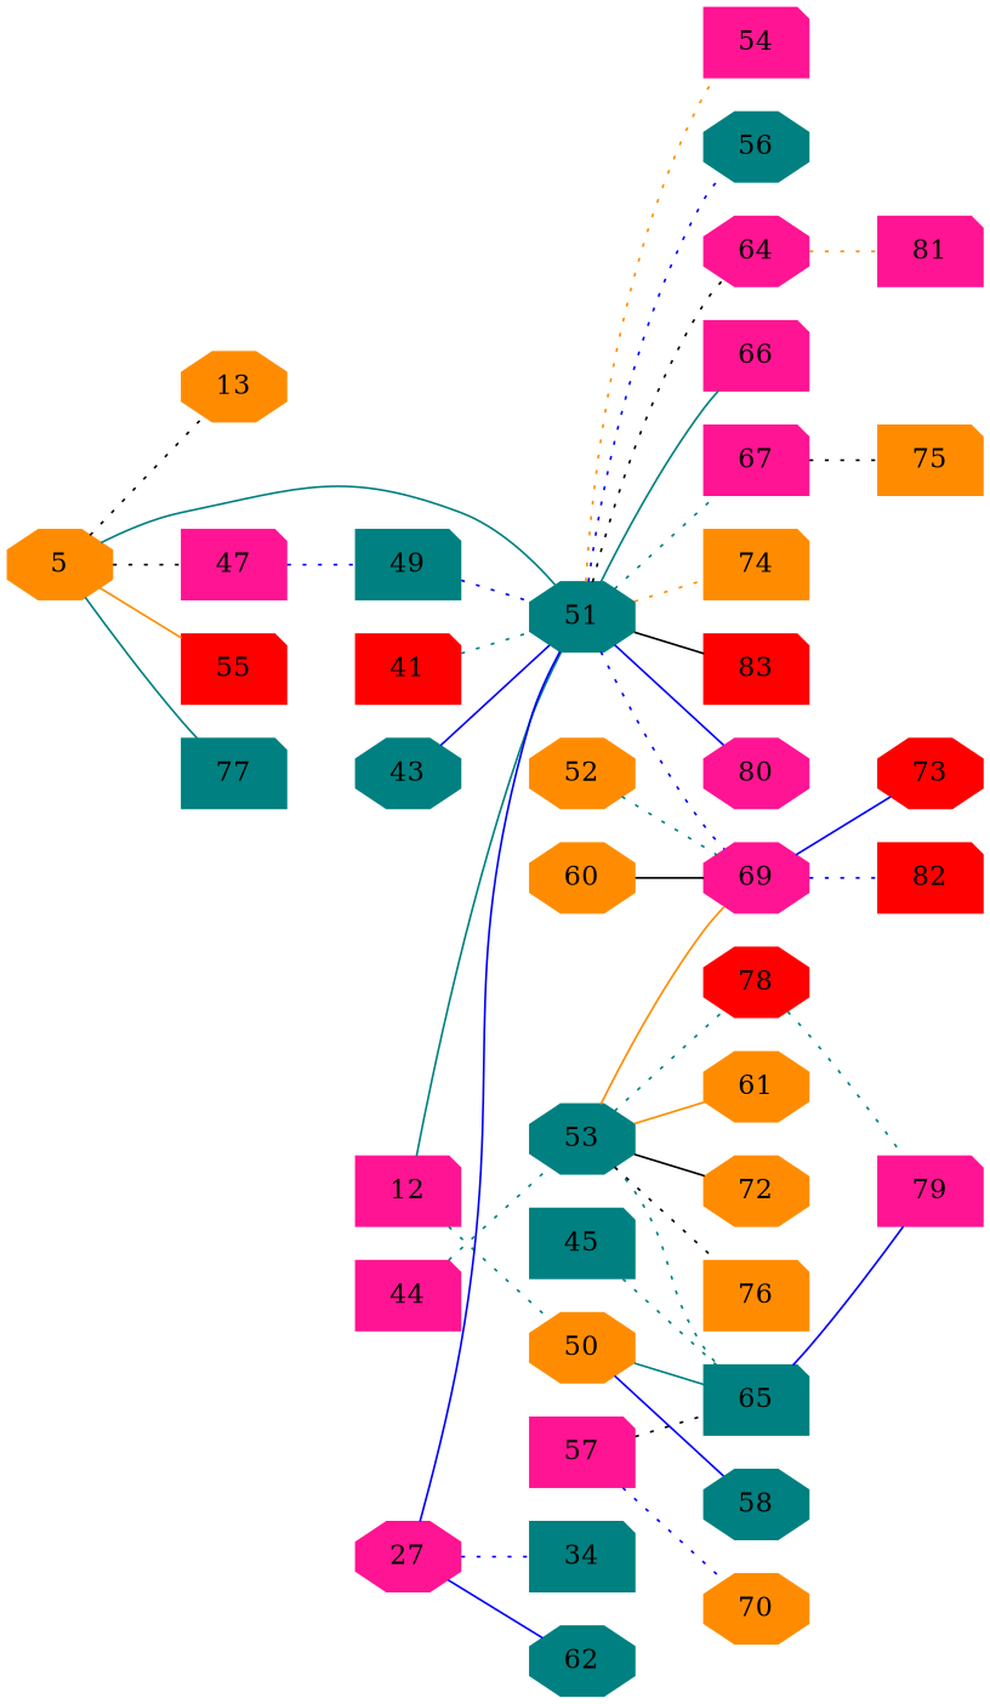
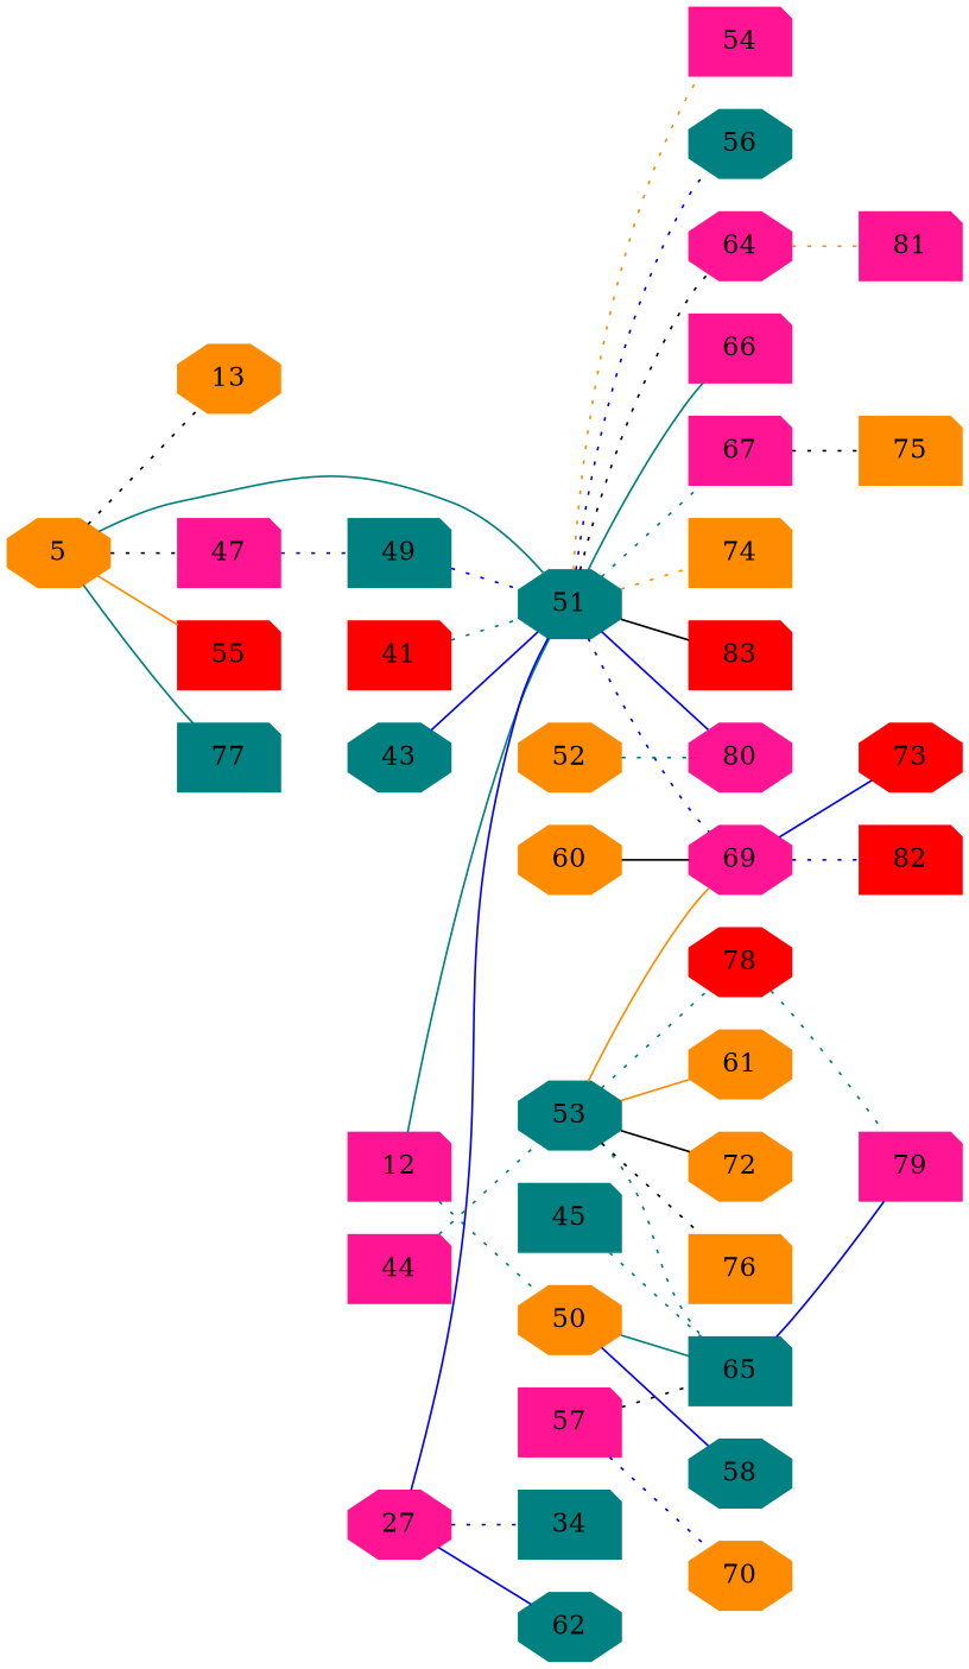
  graph {
    rankdir=LR
    node [color=deeppink shape=note style=filled]
    edge [color=teal style=dotted]
    5 [color=darkorange shape=octagon super="+4"]
    13 [color=darkorange shape=octagon]
    47
    51 [color=teal shape=octagon super="+16+19+17+14+29"]
    55 [color=red]
    77 [color=teal]
    49 [color=teal super="+23"]
    50 [color=darkorange shape=octagon super="+9"]
    65 [color=teal super="+25+31"]
    58 [color=teal shape=octagon super="+42"]
    54 [super="+28"]
    56 [color=teal shape=octagon]
    64 [shape=octagon super="+59"]
    66
    67 [super="+30+33"]
    69 [shape=octagon super="+18+32+48+68"]
    74 [color=darkorange]
    80 [shape=octagon]
    83 [color=red]
    12
    27 [shape=octagon super="+11"]
    34 [color=teal]
    62 [color=teal shape=octagon super="+20"]
    41 [color=red]
    43 [color=teal shape=octagon]
    53 [color=teal shape=octagon super="+39+35"]
    61 [color=darkorange shape=octagon super="+37"]
    72 [color=darkorange shape=octagon]
    76 [color=darkorange super="+40"]
    78 [color=red shape=octagon super="+71"]
    44
    79
    45 [color=teal]
    81
    75 [color=darkorange]
    73 [color=red shape=octagon]
    82 [color=red]
    52 [color=darkorange shape=octagon]
    57
    70 [color=darkorange shape=octagon]
    60 [color=darkorange shape=octagon]
    5 -- 13 [color=black]
    5 -- 47 [color=black]
    5 -- 51 [style=solid]
    5 -- 55 [color=darkorange style=solid]
    5 -- 77 [style=solid]
    47 -- 49 [color=blue]
    51 -- 54 [color=darkorange]
    51 -- 56 [color=blue]
    51 -- 64 [color=black]
    51 -- 66 [style=solid]
    51 -- 67 [weight=3]
    51 -- 69 [color=blue weight=2]
    51 -- 74 [color=darkorange]
    51 -- 80 [color=blue style=solid]
    51 -- 83 [color=black style=solid]
    49 -- 51 [color=blue]
    50 -- 65 [style=solid]
    50 -- 58 [color=blue style=solid]
    65 -- 79 [color=blue style=solid]
    64 -- 81 [color=darkorange]
    67 -- 75 [color=black]
    69 -- 73 [color=blue style=solid]
    69 -- 82 [color=blue]
    12 -- 51 [style=solid]
    12 -- 50 [weight=2]
    27 -- 51 [color=blue style=solid weight=3]
    27 -- 34 [color=blue weight=2]
    27 -- 62 [color=blue style=solid]
    41 -- 51
    43 -- 51 [color=blue style=solid]
    53 -- 65 [weight=2]
    53 -- 69 [color=darkorange style=solid]
    53 -- 61 [color=darkorange style=solid]
    53 -- 72 [color=black style=solid]
    53 -- 76 [color=black]
    53 -- 78
    78 -- 79
    44 -- 53
    45 -- 65
-   52 -- 69
+   52 -- 80
    57 -- 65 [color=black]
    57 -- 70 [color=blue]
    60 -- 69 [color=black style=solid]
  }
